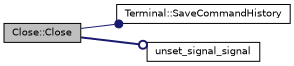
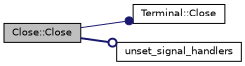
  digraph {
    rankdir=LR
    node [color=black fillcolor=white fontname=Helvetica fontsize=10 shape=record style=filled]
    edge [color=midnightblue fontname=Helvetica fontsize=10 labelfontname=Helvetica labelfontsize=10]
    n1 [fillcolor=grey75 fontcolor=black height=0.2 label="Close::Close" width=0.4]
-   n2 [height=0.2 label="Terminal::SaveCommandHistory" width=0.4]
-   n3 [height=0.2 label=unset_signal_signal width=0.4]
+   n2 [height=0.2 label="Terminal::Close" width=0.4]
+   n3 [height=0.2 label=unset_signal_handlers width=0.4]
    n1 -> n2 [arrowhead=dot style=solid]
    n1 -> n3 [arrowhead=odot style=bold]
  }
